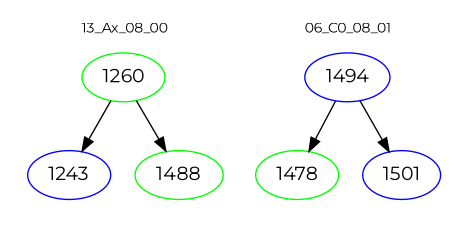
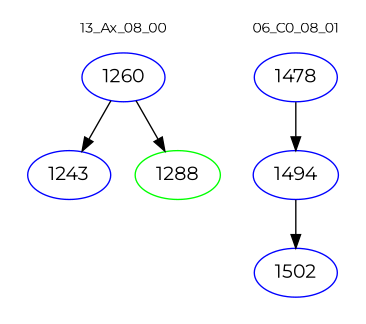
  digraph {
    fontname=Montserrat
    node [color=blue fontname=Montserrat]
    edge [color=black fontname=Montserrat]
-   n1 [color=green label=1260]
+   n1 [label=1260]
    n2 [label=1243]
-   n3 [color=green label=1488]
+   n3 [color=green label=1288]
    n4 [label=1494]
-   n5 [color=green label=1478]
-   n6 [label=1501]
+   n5 [label=1478]
+   n6 [label=1502]
    subgraph cluster_1 {
      color=white
      fontsize=10
      label="13_Ax_08_00"
      n1
      n2
      n3
    }
    subgraph cluster_2 {
      color=white
      fontsize=10
      label="06_C0_08_01"
      n4
      n5
      n6
    }
    n1 -> n2
    n1 -> n3
-   n4 -> n5
+   n5 -> n4
    n4 -> n6
  }
